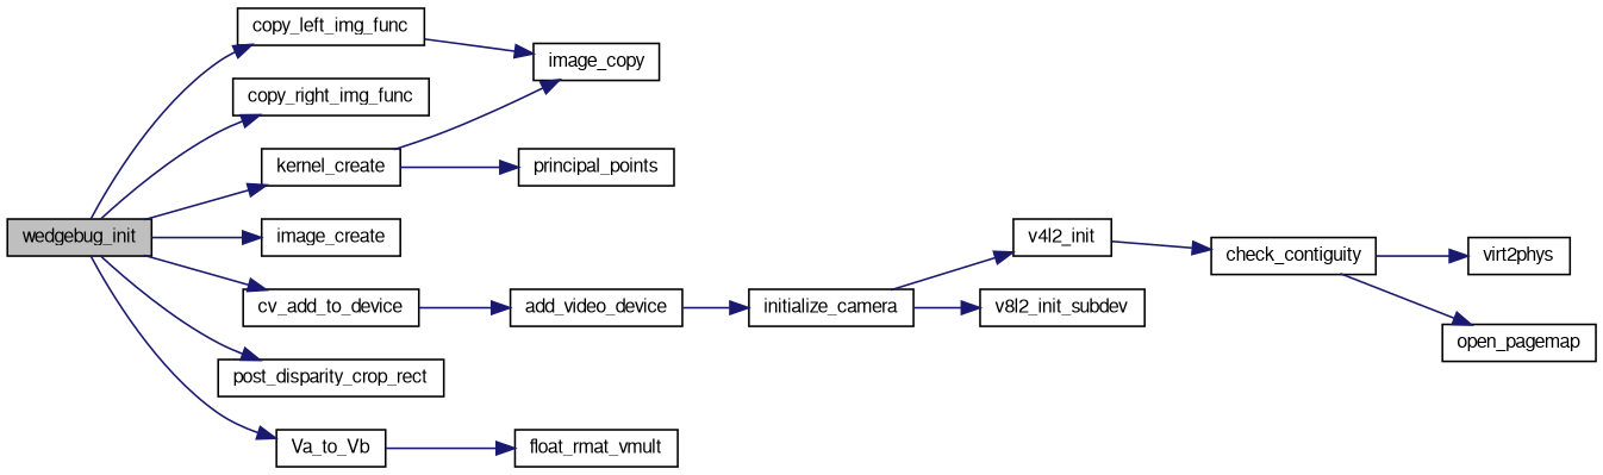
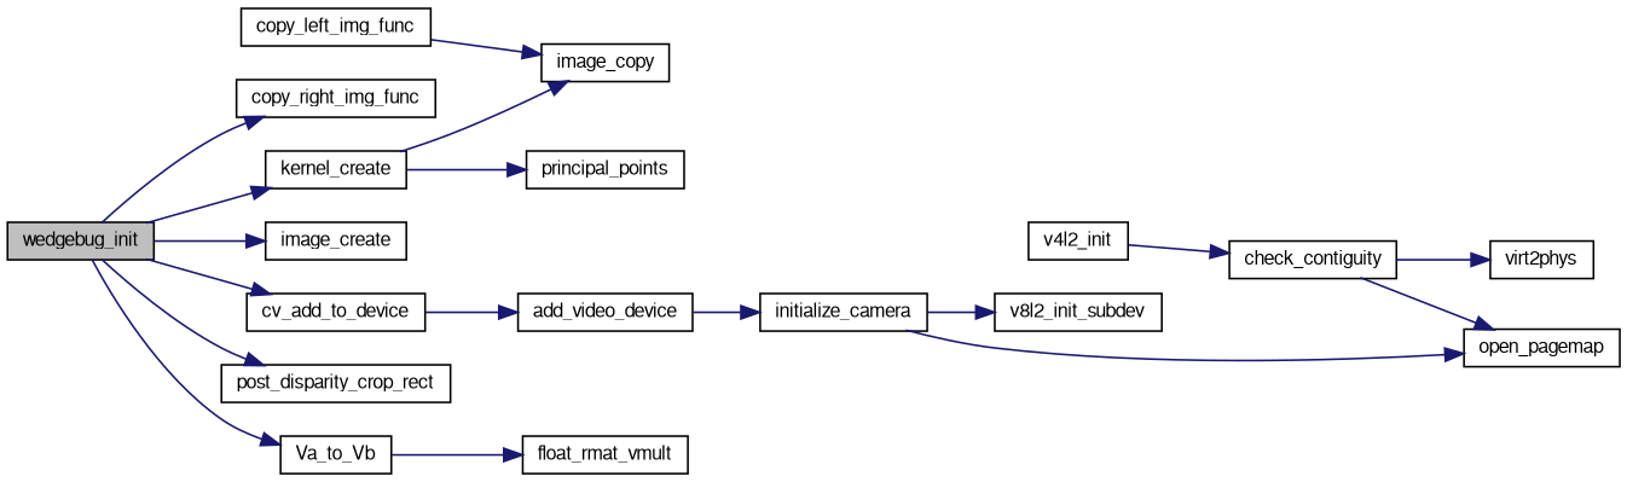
  digraph {
    rankdir=LR
    node [color=black fillcolor=white fontname=FreeSans fontsize=10 shape=record style=filled]
    edge [color=midnightblue fontname=FreeSans fontsize=10 labelfontname=FreeSans labelfontsize=10 style=solid]
    n1 [fillcolor=grey75 fontcolor=black height=0.2 label=wedgebug_init width=0.4]
    n2 [height=0.2 label=copy_left_img_func width=0.4]
    n3 [height=0.2 label=copy_right_img_func width=0.4]
    n4 [height=0.2 label=cv_add_to_device width=0.4]
    n5 [height=0.2 label=image_create width=0.4]
    n6 [height=0.2 label=kernel_create width=0.4]
    n7 [height=0.2 label=post_disparity_crop_rect width=0.4]
    n8 [height=0.2 label=Va_to_Vb width=0.4]
    n9 [height=0.2 label=image_copy width=0.4]
    n10 [height=0.2 label=add_video_device width=0.4]
    n11 [height=0.2 label=principal_points width=0.4]
    n12 [height=0.2 label=float_rmat_vmult width=0.4]
    n13 [height=0.2 label=initialize_camera width=0.4]
    n14 [height=0.2 label=v4l2_init width=0.4]
    n15 [height=0.2 label=v8l2_init_subdev width=0.4]
    n16 [height=0.2 label=check_contiguity width=0.4]
    n17 [height=0.2 label=open_pagemap width=0.4]
    n18 [height=0.2 label=virt2phys width=0.4]
-   n1 -> n2
    n1 -> n3
    n1 -> n4
    n1 -> n5
    n1 -> n6
    n1 -> n7
    n1 -> n8
    n2 -> n9
    n4 -> n10
    n6 -> n9
    n6 -> n11
    n8 -> n12
    n10 -> n13
-   n13 -> n14
+   n13 -> n17
    n13 -> n15
    n14 -> n16
    n16 -> n17
    n16 -> n18
  }
